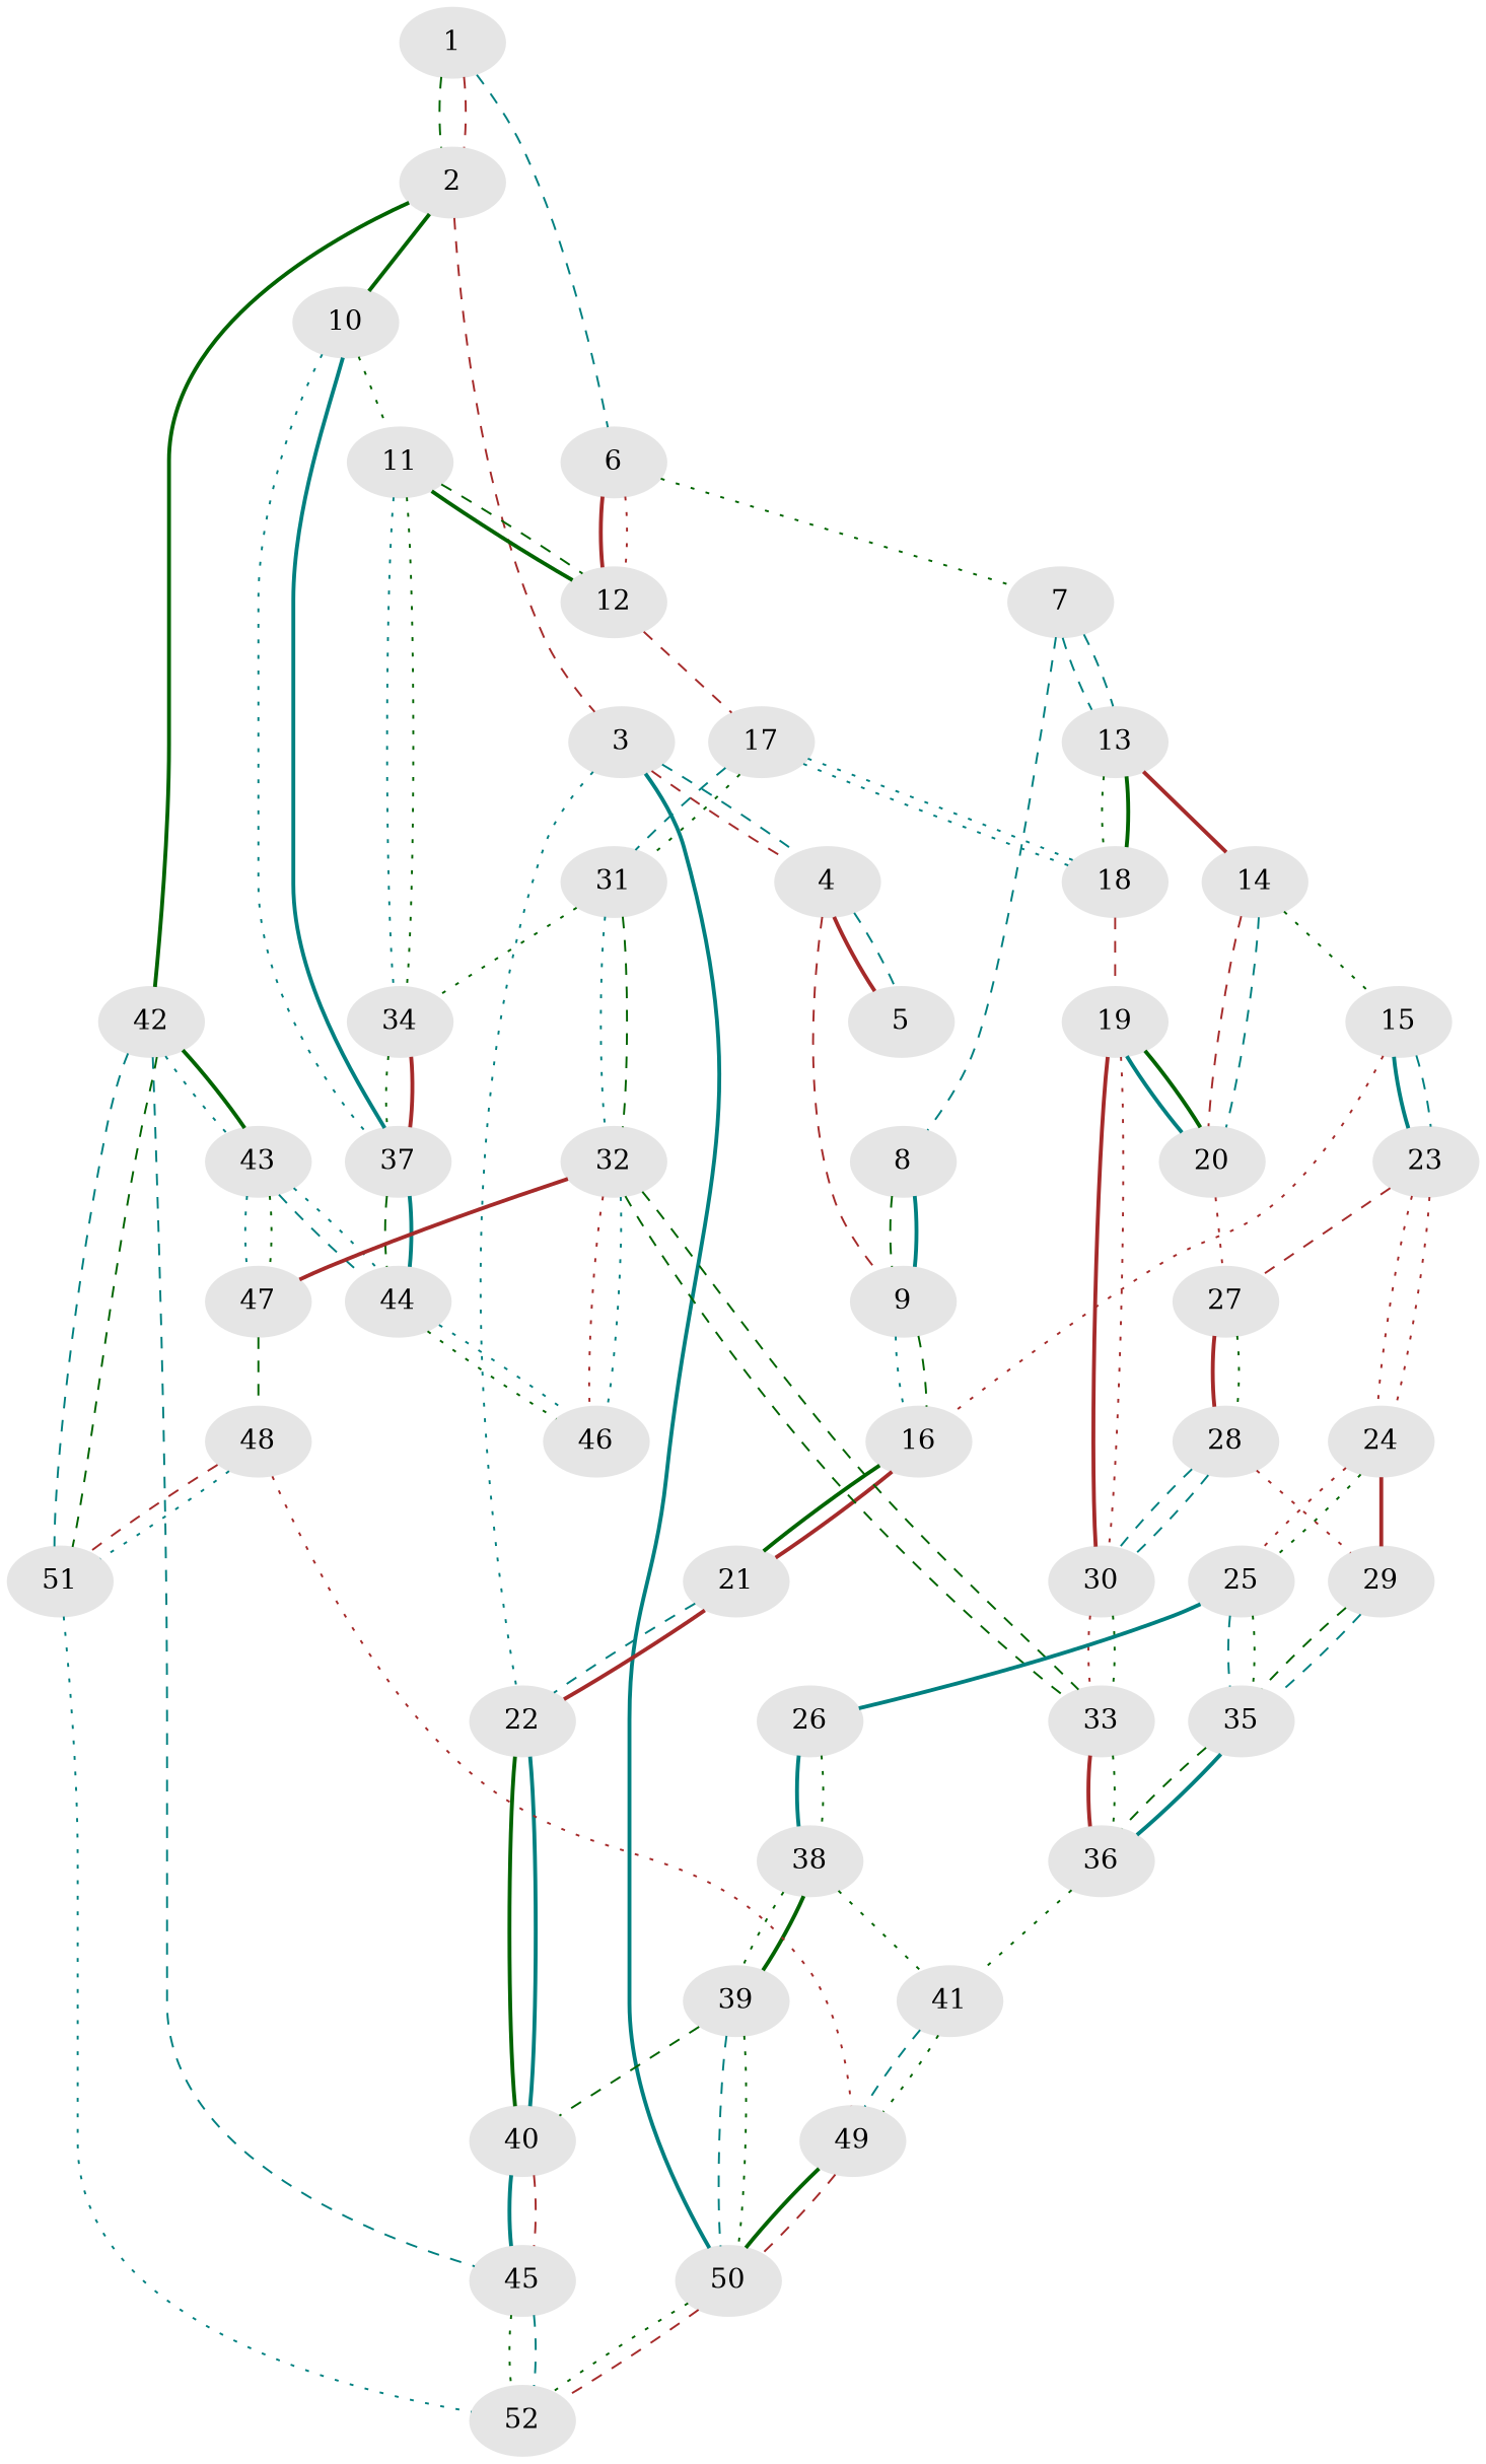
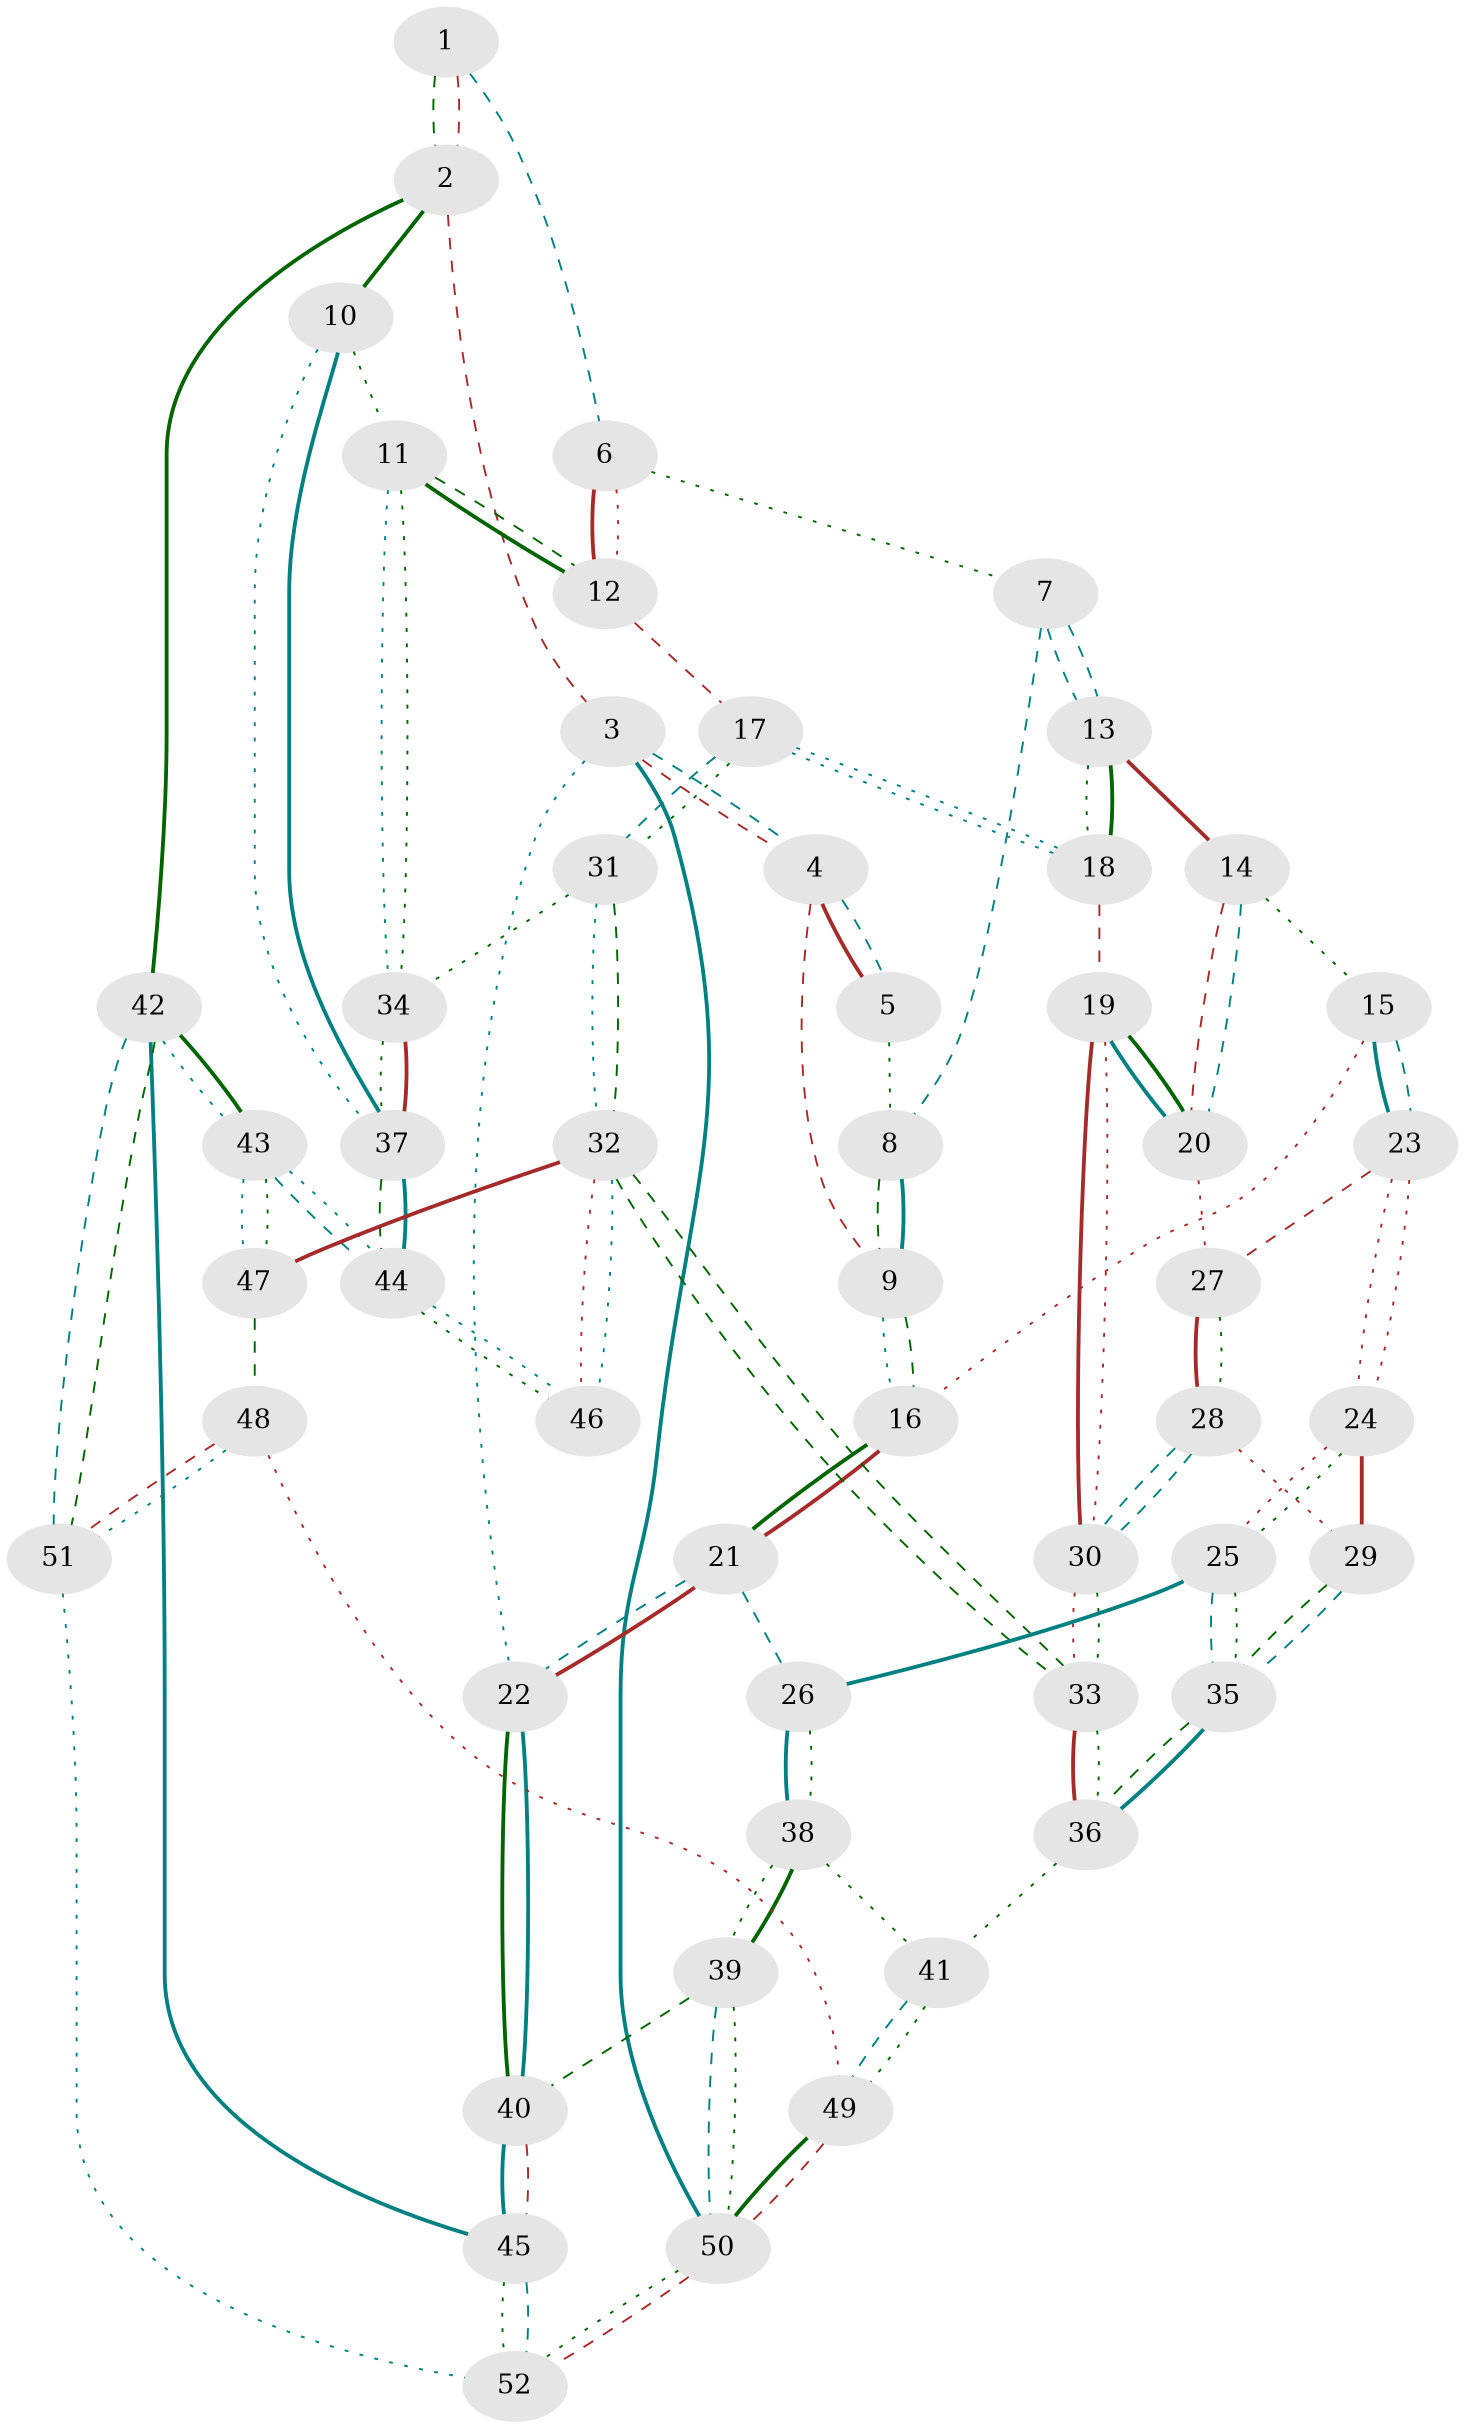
  graph {
    node [color=gray90 style=filled]
    edge [color=darkgreen style=dotted]
    1
    2
    6
    3
    10
    42
    7
    12
    4
    22
    50
    11
    37
    45
    43
    51
    5
    9
    40
    52
    8
    16
    13
    17
    14
    18
    21
    34
    44
    31
    15
    20
    19
    23
    27
    24
    26
    32
    30
    33
    28
    38
    25
    29
    35
    36
    41
    39
    46
    47
    49
    48
    1 -- 2 [style=dashed]
    1 -- 2 [color=brown style=dashed]
    1 -- 6 [color=teal style=dashed]
    2 -- 3 [color=brown style=dashed]
    2 -- 10 [style=bold]
    2 -- 42 [style=bold]
    6 -- 7
    6 -- 12 [color=brown style=bold]
    6 -- 12 [color=brown]
    3 -- 4 [color=brown style=dashed]
    3 -- 4 [color=teal style=dashed]
    3 -- 22 [color=teal]
    3 -- 50 [color=teal style=bold]
    10 -- 11
    10 -- 37 [color=teal]
    10 -- 37 [color=teal style=bold]
-   42 -- 45 [color=teal style=dashed]
+   42 -- 45 [color=teal style=bold]
    42 -- 43 [color=teal]
    42 -- 43 [style=bold]
    42 -- 51 [color=teal style=dashed]
    42 -- 51 [style=dashed]
    7 -- 8 [color=teal style=dashed]
    7 -- 13 [color=teal style=dashed]
    7 -- 13 [color=teal style=dashed]
    12 -- 17 [color=brown style=dashed]
    4 -- 5 [color=brown style=bold]
    4 -- 5 [color=teal style=dashed]
    4 -- 9 [color=brown style=dashed]
    22 -- 40 [style=bold]
    22 -- 40 [color=teal style=bold]
    50 -- 52
    50 -- 52 [color=brown style=dashed]
    11 -- 12 [style=bold]
    11 -- 12 [style=dashed]
    11 -- 34 [color=teal]
    11 -- 34
    37 -- 44 [style=dashed]
    37 -- 44 [color=teal style=bold]
    45 -- 52
    45 -- 52 [color=teal style=dashed]
    43 -- 44 [color=teal style=dashed]
    43 -- 44 [color=teal]
    43 -- 47 [color=teal]
    43 -- 47
    51 -- 52 [color=teal]
+   5 -- 8
    9 -- 16 [color=teal]
    9 -- 16 [style=dashed]
    40 -- 45 [color=teal style=bold]
    40 -- 45 [color=brown style=dashed]
    8 -- 9 [style=dashed]
    8 -- 9 [color=teal style=bold]
    16 -- 21 [style=bold]
    16 -- 21 [color=brown style=bold]
    13 -- 14 [color=brown style=bold]
    13 -- 18
    13 -- 18 [style=bold]
    17 -- 18 [color=teal]
    17 -- 18 [color=teal]
    17 -- 31 [color=teal style=dashed]
    17 -- 31
    14 -- 15
    14 -- 20 [color=brown style=dashed]
    14 -- 20 [color=teal style=dashed]
    18 -- 19 [color=brown style=dashed]
    21 -- 22 [color=teal style=dashed]
    21 -- 22 [color=brown style=bold]
+   21 -- 26 [color=teal style=dashed]
    34 -- 37
    34 -- 37 [color=brown style=bold]
    44 -- 46
    44 -- 46 [color=teal]
    31 -- 34
    31 -- 32 [color=teal]
    31 -- 32 [style=dashed]
    15 -- 16 [color=brown]
    15 -- 23 [color=teal style=bold]
    15 -- 23 [color=teal style=dashed]
    20 -- 27 [color=brown]
    19 -- 20 [color=teal style=bold]
    19 -- 20 [style=bold]
    19 -- 30 [color=brown style=bold]
    19 -- 30 [color=brown]
    23 -- 27 [color=brown style=dashed]
    23 -- 24 [color=brown]
    23 -- 24 [color=brown]
    27 -- 28 [color=brown style=bold]
    27 -- 28
    24 -- 25 [color=brown]
    24 -- 25
    24 -- 29 [color=brown style=bold]
    26 -- 38 [color=teal style=bold]
    26 -- 38
    32 -- 33 [style=dashed]
    32 -- 33 [style=dashed]
    32 -- 46 [color=brown]
    32 -- 46 [color=teal]
    32 -- 47 [color=brown style=bold]
    30 -- 33 [color=brown]
    30 -- 33
    33 -- 36 [color=brown style=bold]
    33 -- 36
    28 -- 30 [color=teal style=dashed]
    28 -- 30 [color=teal style=dashed]
    28 -- 29 [color=brown]
    38 -- 41
    38 -- 39
    38 -- 39 [style=bold]
    25 -- 26 [color=teal style=bold]
    25 -- 35 [color=teal style=dashed]
    25 -- 35
    29 -- 35 [style=dashed]
    29 -- 35 [color=teal style=dashed]
    35 -- 36 [style=dashed]
    35 -- 36 [color=teal style=bold]
    36 -- 41
    41 -- 49 [color=teal style=dashed]
    41 -- 49
    39 -- 50 [color=teal style=dashed]
    39 -- 50
    39 -- 40 [style=dashed]
    47 -- 48 [style=dashed]
    49 -- 50 [style=bold]
    49 -- 50 [color=brown style=dashed]
    48 -- 51 [color=brown style=dashed]
    48 -- 51 [color=teal]
    48 -- 49 [color=brown]
  }
